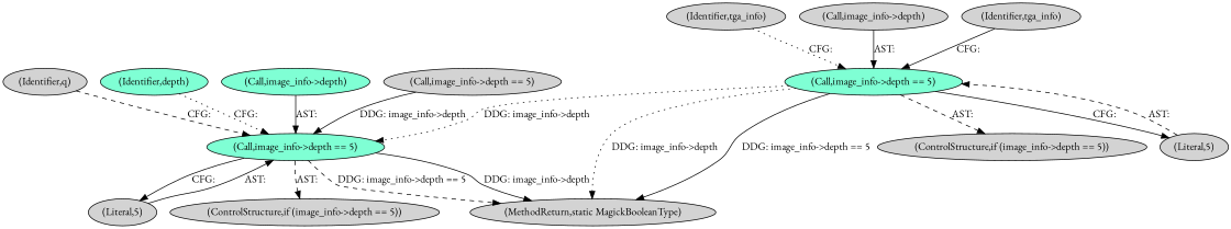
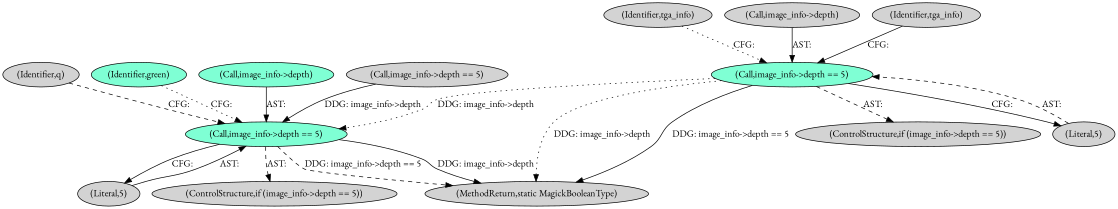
  digraph {
    fontname="EB Garamond"
    node [style=filled fillcolor=lightgrey fontname="EB Garamond"]
    edge [style=solid fontname="EB Garamond"]
    n1 [label="(Call,image_info->depth == 5)" fillcolor=aquamarine]
    n2 [label="(Call,image_info->depth == 5)" fillcolor=aquamarine]
    n3 [label="(ControlStructure,if (image_info->depth == 5))"]
    n4 [label="(Literal,5)"]
    n5 [label="(MethodReturn,static MagickBooleanType)"]
    n6 [label="(Literal,5)"]
    n7 [label="(ControlStructure,if (image_info->depth == 5))"]
    n8 [label="(Identifier,tga_info)"]
    n9 [label="(Identifier,q)"]
    n10 [label="(Call,image_info->depth)"]
-   n11 [label="(Identifier,depth)" fillcolor=aquamarine]
+   n11 [label="(Identifier,green)" fillcolor=aquamarine]
    n12 [label="(Identifier,tga_info)"]
    n13 [label="(Call,image_info->depth)" fillcolor=aquamarine]
    n14 [label="(Call,image_info->depth == 5)"]
    n1 -> n2 [label="DDG: image_info->depth" style=dotted]
    n1 -> n3 [label="AST: " style=dashed]
    n1 -> n4 [label="CFG: "]
    n1 -> n5 [label="DDG: image_info->depth" style=dotted]
    n1 -> n5 [label="DDG: image_info->depth == 5"]
    n2 -> n5 [label="DDG: image_info->depth == 5" style=dashed]
    n2 -> n5 [label="DDG: image_info->depth"]
    n2 -> n6 [label="CFG: "]
    n2 -> n7 [label="AST: " style=dashed]
    n4 -> n1 [label="AST: " style=dashed]
    n6 -> n2 [label="AST: "]
    n8 -> n1 [label="CFG: " style=dotted]
    n9 -> n2 [label="CFG: " style=dashed]
    n10 -> n1 [label="AST: "]
    n11 -> n2 [label="CFG: " style=dotted]
    n12 -> n1 [label="CFG: "]
    n13 -> n2 [label="AST: "]
    n14 -> n2 [label="DDG: image_info->depth"]
  }
